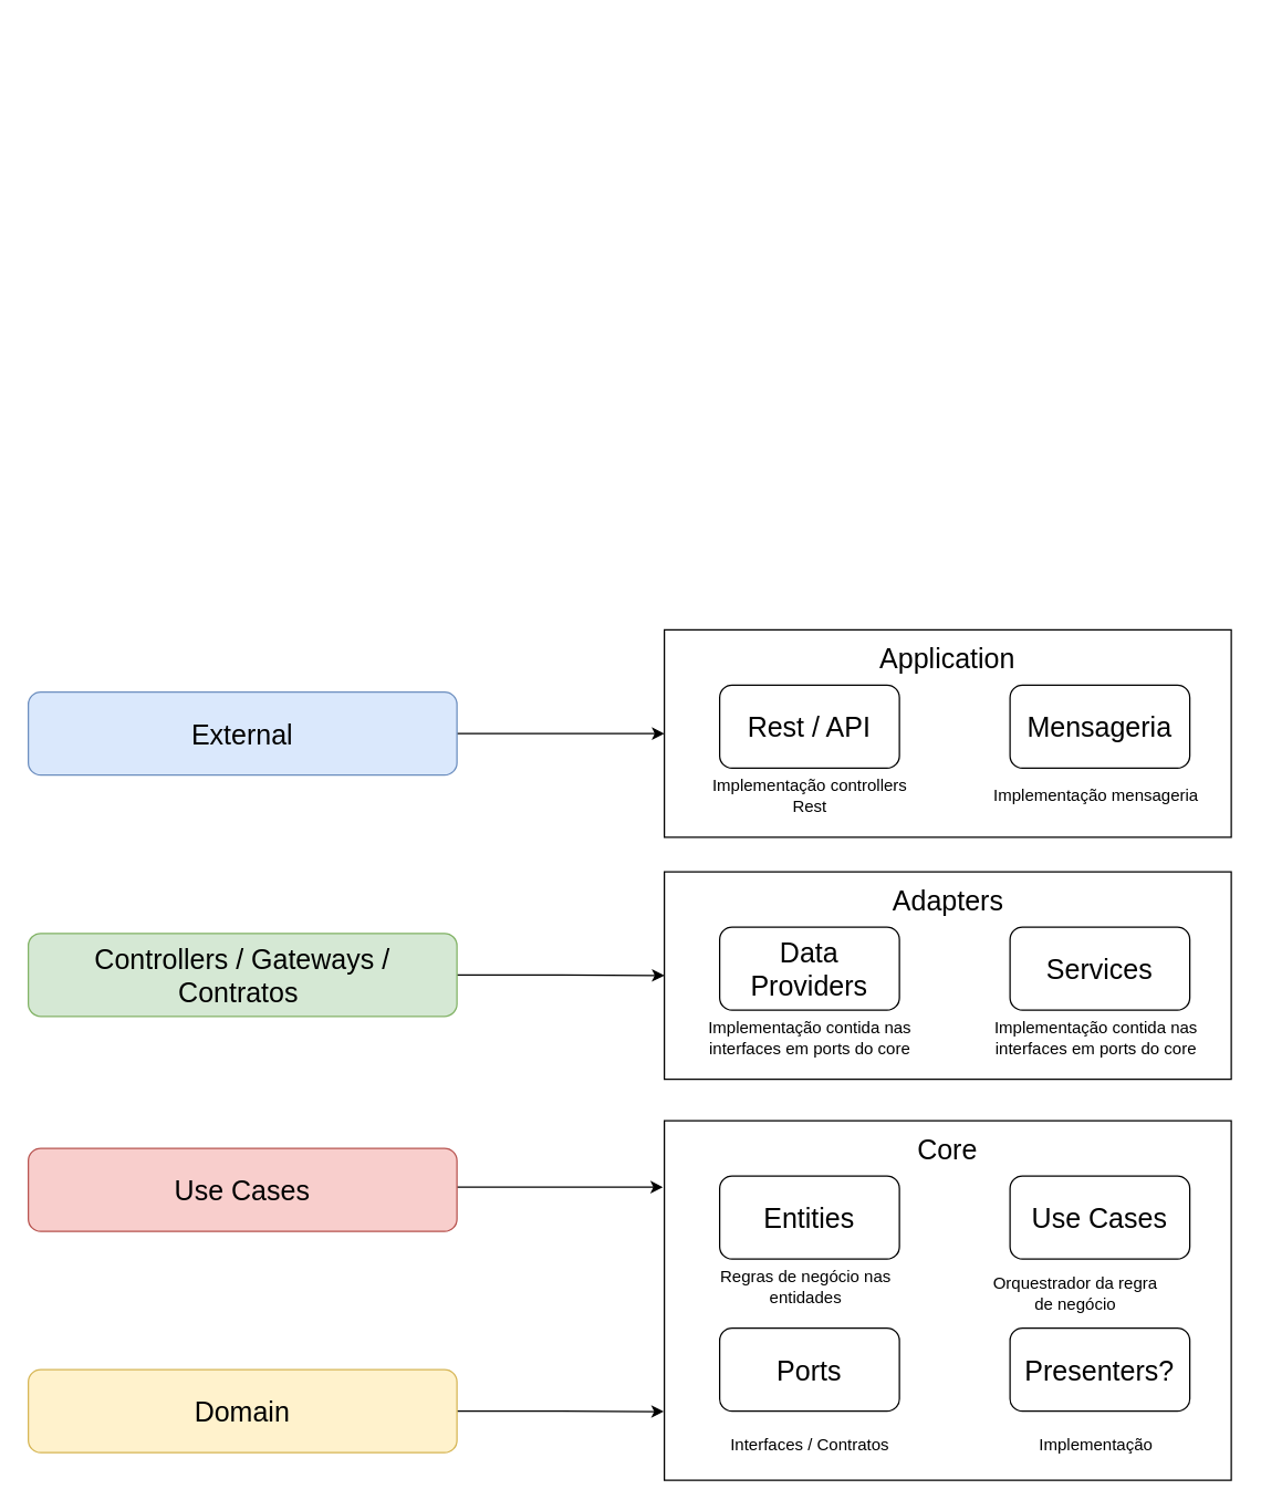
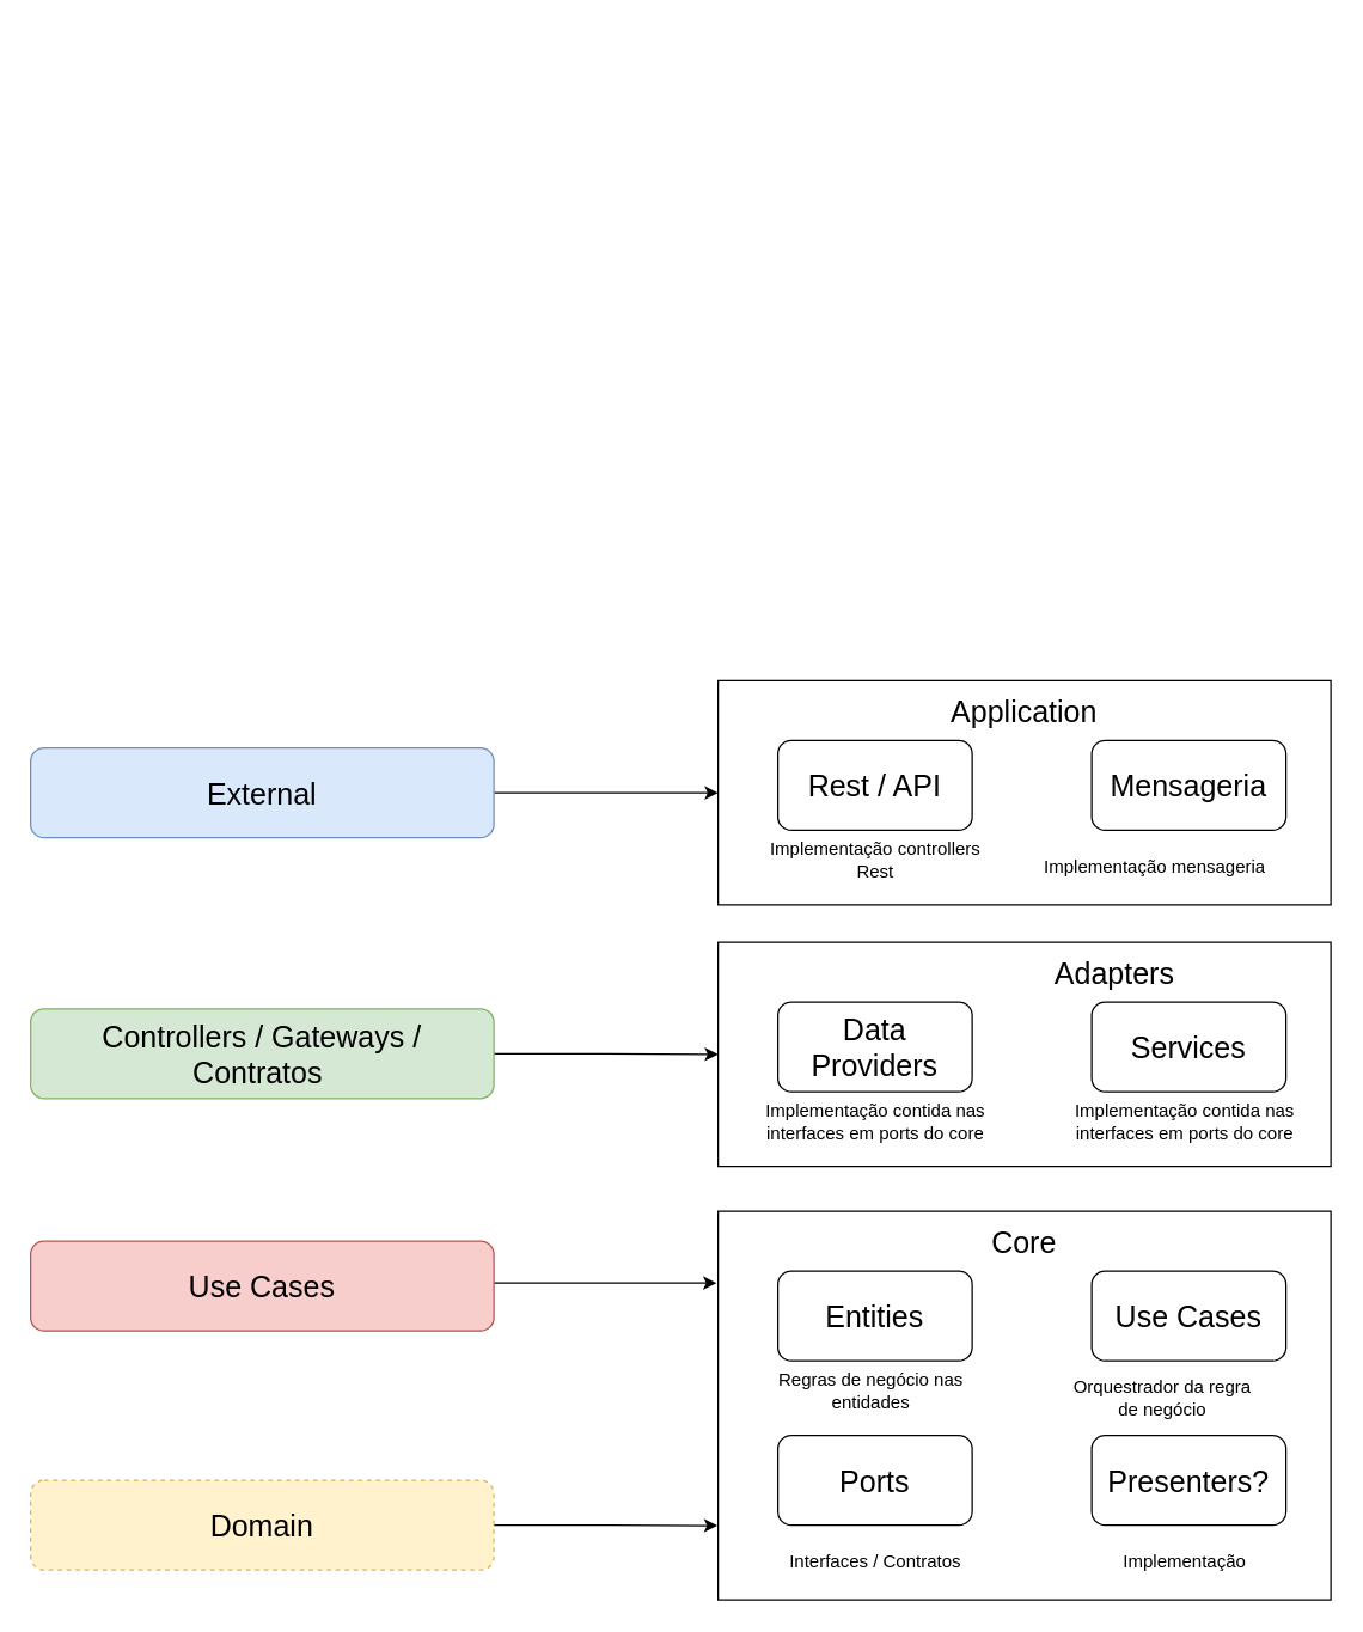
  <mxCell id="0" />
  <mxCell id="1" parent="0" />
  <mxCell id="2" value="" style="shape=image;verticalLabelPosition=bottom;labelBackgroundColor=#ffffff;verticalAlign=top;aspect=fixed;imageAspect=0;image=https://blog.cleancoder.com/uncle-bob/images/2012-08-13-the-clean-architecture/CleanArchitecture.jpg;" vertex="1" parent="1"><mxGeometry x="20" y="20" width="520" height="382" as="geometry" /></mxCell>
  <mxCell id="3" style="edgeStyle=orthogonalEdgeStyle;rounded=0;orthogonalLoop=1;jettySize=auto;html=1;" edge="1" parent="1" source="4" target="27"><mxGeometry relative="1" as="geometry" /></mxCell>
  <mxCell id="4" value="&lt;font style=&quot;font-size: 20px&quot;&gt;External&lt;/font&gt;" style="rounded=1;whiteSpace=wrap;html=1;fillColor=#dae8fc;strokeColor=#6c8ebf;" vertex="1" parent="1"><mxGeometry x="20" y="500" width="310" height="60" as="geometry" /></mxCell>
  <mxCell id="5" style="edgeStyle=orthogonalEdgeStyle;rounded=0;orthogonalLoop=1;jettySize=auto;html=1;entryX=0;entryY=0.5;entryDx=0;entryDy=0;" edge="1" parent="1" source="6" target="21"><mxGeometry relative="1" as="geometry" /></mxCell>
  <mxCell id="6" value="&lt;font style=&quot;font-size: 20px&quot;&gt;Controllers / Gateways / Contratos&amp;nbsp;&lt;/font&gt;" style="rounded=1;whiteSpace=wrap;html=1;fillColor=#d5e8d4;strokeColor=#82b366;" vertex="1" parent="1"><mxGeometry x="20" y="674.5" width="310" height="60" as="geometry" /></mxCell>
  <mxCell id="7" style="edgeStyle=orthogonalEdgeStyle;rounded=0;orthogonalLoop=1;jettySize=auto;html=1;" edge="1" parent="1" source="8"><mxGeometry relative="1" as="geometry"><mxPoint x="479" y="858" as="targetPoint" /><Array as="points"><mxPoint x="460" y="858" /><mxPoint x="460" y="858" /></Array></mxGeometry></mxCell>
  <mxCell id="8" value="&lt;font style=&quot;font-size: 20px&quot;&gt;Use Cases&lt;/font&gt;" style="rounded=1;whiteSpace=wrap;html=1;fillColor=#f8cecc;strokeColor=#b85450;" vertex="1" parent="1"><mxGeometry x="20" y="830" width="310" height="60" as="geometry" /></mxCell>
  <mxCell id="9" style="edgeStyle=orthogonalEdgeStyle;rounded=0;orthogonalLoop=1;jettySize=auto;html=1;entryX=-0.001;entryY=0.809;entryDx=0;entryDy=0;entryPerimeter=0;" edge="1" parent="1" source="10" target="11"><mxGeometry relative="1" as="geometry" /></mxCell>
- <mxCell id="10" value="&lt;font style=&quot;font-size: 20px&quot;&gt;Domain&lt;/font&gt;" style="rounded=1;whiteSpace=wrap;html=1;fillColor=#fff2cc;strokeColor=#d6b656;" vertex="1" parent="1"><mxGeometry x="20" y="990" width="310" height="60" as="geometry" /></mxCell>
+ <mxCell id="10" value="&lt;font style=&quot;font-size: 20px&quot;&gt;Domain&lt;/font&gt;" style="rounded=1;whiteSpace=wrap;html=1;fillColor=#fff2cc;strokeColor=#d6b656;dashed=1;" vertex="1" parent="1"><mxGeometry x="20" y="990" width="310" height="60" as="geometry" /></mxCell>
  <mxCell id="11" value="" style="rounded=0;whiteSpace=wrap;html=1;fillColor=none;" vertex="1" parent="1"><mxGeometry x="480" y="810" width="410" height="260" as="geometry" /></mxCell>
  <mxCell id="12" value="&lt;font style=&quot;font-size: 20px&quot;&gt;Core&lt;/font&gt;" style="text;html=1;strokeColor=none;fillColor=none;align=center;verticalAlign=middle;whiteSpace=wrap;rounded=0;" vertex="1" parent="1"><mxGeometry x="665" y="820" width="40" height="20" as="geometry" /></mxCell>
  <mxCell id="13" value="&lt;font style=&quot;font-size: 20px&quot;&gt;Entities&lt;/font&gt;" style="rounded=1;whiteSpace=wrap;html=1;fillColor=none;" vertex="1" parent="1"><mxGeometry x="520" y="850" width="130" height="60" as="geometry" /></mxCell>
  <mxCell id="14" value="&lt;font style=&quot;font-size: 20px&quot;&gt;Use Cases&lt;/font&gt;" style="rounded=1;whiteSpace=wrap;html=1;fillColor=none;" vertex="1" parent="1"><mxGeometry x="730" y="850" width="130" height="60" as="geometry" /></mxCell>
  <mxCell id="15" value="&lt;font style=&quot;font-size: 20px&quot;&gt;Ports&lt;/font&gt;" style="rounded=1;whiteSpace=wrap;html=1;fillColor=none;" vertex="1" parent="1"><mxGeometry x="520" y="960" width="130" height="60" as="geometry" /></mxCell>
  <mxCell id="16" value="&lt;font style=&quot;font-size: 20px&quot;&gt;Presenters?&lt;/font&gt;" style="rounded=1;whiteSpace=wrap;html=1;fillColor=none;" vertex="1" parent="1"><mxGeometry x="730" y="960" width="130" height="60" as="geometry" /></mxCell>
  <mxCell id="17" value="Interfaces / Contratos" style="text;html=1;strokeColor=none;fillColor=none;align=center;verticalAlign=middle;whiteSpace=wrap;rounded=0;" vertex="1" parent="1"><mxGeometry x="517.5" y="1035" width="135" height="20" as="geometry" /></mxCell>
  <mxCell id="18" value="Implementação" style="text;html=1;strokeColor=none;fillColor=none;align=center;verticalAlign=middle;whiteSpace=wrap;rounded=0;" vertex="1" parent="1"><mxGeometry x="725" y="1035" width="135" height="20" as="geometry" /></mxCell>
  <mxCell id="19" value="Orquestrador da regra de negócio" style="text;html=1;strokeColor=none;fillColor=none;align=center;verticalAlign=middle;whiteSpace=wrap;rounded=0;" vertex="1" parent="1"><mxGeometry x="710" y="920" width="135" height="30" as="geometry" /></mxCell>
  <mxCell id="20" value="Regras de negócio nas entidades" style="text;html=1;strokeColor=none;fillColor=none;align=center;verticalAlign=middle;whiteSpace=wrap;rounded=0;" vertex="1" parent="1"><mxGeometry x="515" y="915" width="135" height="30" as="geometry" /></mxCell>
  <mxCell id="21" value="" style="rounded=0;whiteSpace=wrap;html=1;fillColor=none;" vertex="1" parent="1"><mxGeometry x="480" y="630" width="410" height="150" as="geometry" /></mxCell>
- <mxCell id="22" value="&lt;font style=&quot;font-size: 20px&quot;&gt;Adapters&lt;/font&gt;" style="text;html=1;strokeColor=none;fillColor=none;align=center;verticalAlign=middle;whiteSpace=wrap;rounded=0;" vertex="1" parent="1"><mxGeometry x="642.5" y="640" width="85" height="20" as="geometry" /></mxCell>
+ <mxCell id="22" value="&lt;font style=&quot;font-size: 20px&quot;&gt;Adapters&lt;/font&gt;" style="text;html=1;strokeColor=none;fillColor=none;align=center;verticalAlign=middle;whiteSpace=wrap;rounded=0;" vertex="1" parent="1"><mxGeometry x="702.5" y="640" width="85" height="20" as="geometry" /></mxCell>
  <mxCell id="23" value="&lt;font style=&quot;font-size: 20px&quot;&gt;Data Providers&lt;/font&gt;" style="rounded=1;whiteSpace=wrap;html=1;fillColor=none;" vertex="1" parent="1"><mxGeometry x="520" y="670" width="130" height="60" as="geometry" /></mxCell>
  <mxCell id="24" value="&lt;font style=&quot;font-size: 20px&quot;&gt;Services&lt;/font&gt;" style="rounded=1;whiteSpace=wrap;html=1;fillColor=none;" vertex="1" parent="1"><mxGeometry x="730" y="670" width="130" height="60" as="geometry" /></mxCell>
  <mxCell id="25" value="Implementação contida nas interfaces em ports do core" style="text;html=1;strokeColor=none;fillColor=none;align=center;verticalAlign=middle;whiteSpace=wrap;rounded=0;" vertex="1" parent="1"><mxGeometry x="502.5" y="735" width="165" height="30" as="geometry" /></mxCell>
  <mxCell id="26" value="Implementação contida nas interfaces em ports do core" style="text;html=1;strokeColor=none;fillColor=none;align=center;verticalAlign=middle;whiteSpace=wrap;rounded=0;" vertex="1" parent="1"><mxGeometry x="710" y="735" width="165" height="30" as="geometry" /></mxCell>
  <mxCell id="27" value="" style="rounded=0;whiteSpace=wrap;html=1;fillColor=none;" vertex="1" parent="1"><mxGeometry x="480" y="455" width="410" height="150" as="geometry" /></mxCell>
  <mxCell id="28" value="&lt;font style=&quot;font-size: 20px&quot;&gt;Application&lt;/font&gt;" style="text;html=1;strokeColor=none;fillColor=none;align=center;verticalAlign=middle;whiteSpace=wrap;rounded=0;" vertex="1" parent="1"><mxGeometry x="631.25" y="465" width="107.5" height="20" as="geometry" /></mxCell>
  <mxCell id="29" value="&lt;font style=&quot;font-size: 20px&quot;&gt;Rest / API&lt;/font&gt;" style="rounded=1;whiteSpace=wrap;html=1;fillColor=none;" vertex="1" parent="1"><mxGeometry x="520" y="495" width="130" height="60" as="geometry" /></mxCell>
  <mxCell id="30" value="&lt;span style=&quot;font-size: 20px&quot;&gt;Mensageria&lt;/span&gt;" style="rounded=1;whiteSpace=wrap;html=1;fillColor=none;" vertex="1" parent="1"><mxGeometry x="730" y="495" width="130" height="60" as="geometry" /></mxCell>
  <mxCell id="31" value="Implementação controllers Rest" style="text;html=1;strokeColor=none;fillColor=none;align=center;verticalAlign=middle;whiteSpace=wrap;rounded=0;" vertex="1" parent="1"><mxGeometry x="502.5" y="560" width="165" height="30" as="geometry" /></mxCell>
- <mxCell id="32" value="Implementação mensageria" style="text;html=1;strokeColor=none;fillColor=none;align=center;verticalAlign=middle;whiteSpace=wrap;rounded=0;" vertex="1" parent="1"><mxGeometry x="710" y="560" width="165" height="30" as="geometry" /></mxCell>
+ <mxCell id="32" value="Implementação mensageria" style="text;html=1;strokeColor=none;fillColor=none;align=center;verticalAlign=middle;whiteSpace=wrap;rounded=0;" vertex="1" parent="1"><mxGeometry x="690" y="565" width="165" height="30" as="geometry" /></mxCell>
